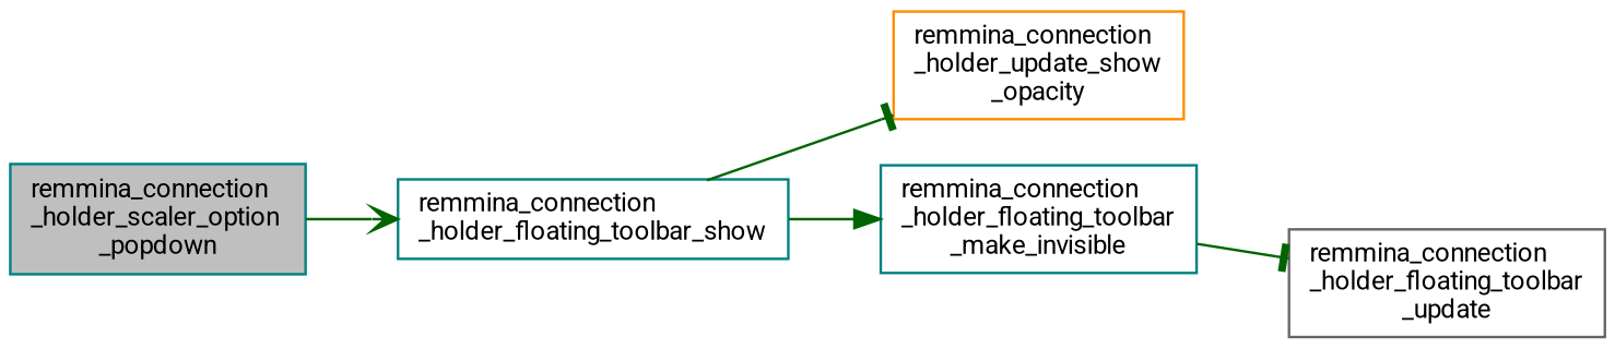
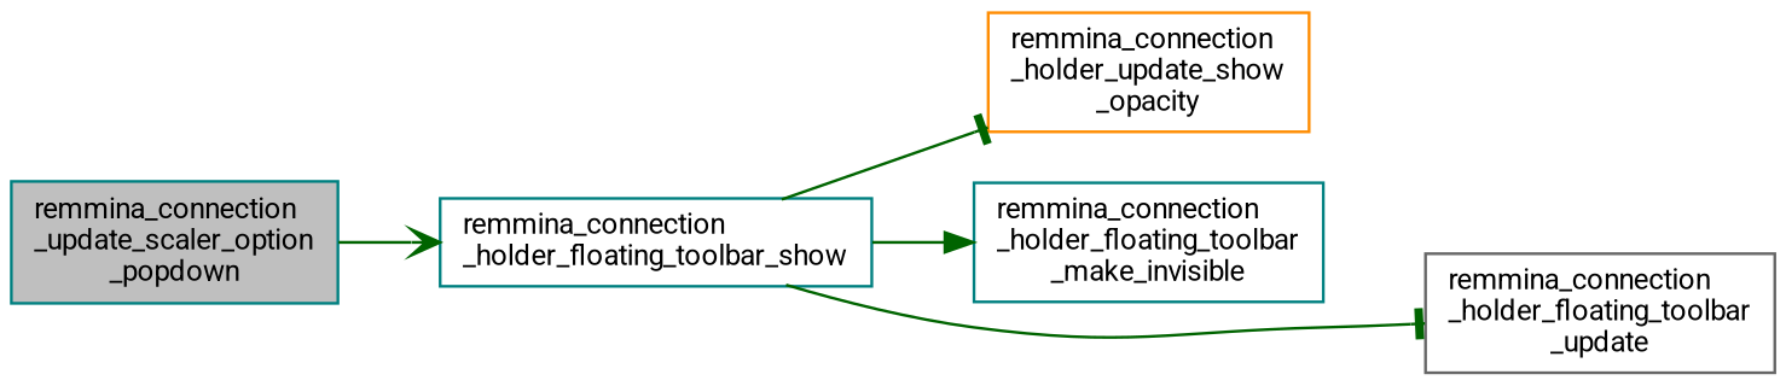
  digraph {
    fontname=Roboto
    rankdir=LR
    node [color=teal fillcolor=white fontname=Roboto fontsize=10 shape=record style=filled]
    edge [arrowhead=tee color=darkgreen fontname=Roboto fontsize=10 labelfontname=Helvetica labelfontsize=10 style=solid]
-   n1 [fillcolor=grey75 fontcolor=black height=0.2 label="remmina_connection\l_holder_scaler_option\l_popdown" width=0.4]
+   n1 [fillcolor=grey75 fontcolor=black height=0.2 label="remmina_connection\l_update_scaler_option\l_popdown" width=0.4]
    n2 [height=0.2 label="remmina_connection\l_holder_floating_toolbar_show" width=0.4]
    n3 [color=darkorange height=0.2 label="remmina_connection\l_holder_update_show\l_opacity" width=0.4]
    n4 [height=0.2 label="remmina_connection\l_holder_floating_toolbar\l_make_invisible" width=0.4]
    n5 [color=gray40 height=0.2 label="remmina_connection\l_holder_floating_toolbar\l_update" width=0.4]
    n1 -> n2 [arrowhead=vee]
    n2 -> n3
    n2 -> n4 [arrowhead=normal]
-   n4 -> n5
+   n2 -> n5
  }
